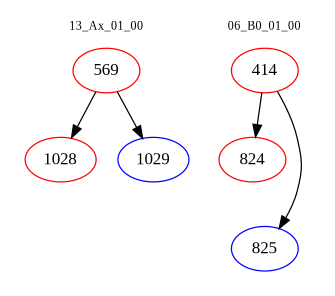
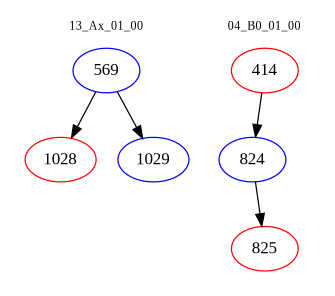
  digraph {
    fontname="Liberation Serif"
    node [color=red fontname="Liberation Serif"]
    edge [color=black fontname="Liberation Serif"]
-   n1 [label=569]
+   n1 [color=blue label=569]
    n2 [label=1028]
    n3 [color=blue label=1029]
    n4 [label=414]
-   n5 [label=824]
-   n6 [color=blue label=825]
+   n5 [color=blue label=824]
+   n6 [label=825]
    subgraph cluster_1 {
      color=white
      fontsize=10
      label="13_Ax_01_00"
      n1
      n2
      n3
    }
    subgraph cluster_2 {
      color=white
      fontsize=10
-     label="06_B0_01_00"
+     label="04_B0_01_00"
      n4
      n5
      n6
    }
    n1 -> n2
    n1 -> n3
    n4 -> n5
-   n4 -> n6
+   n5 -> n6
  }
